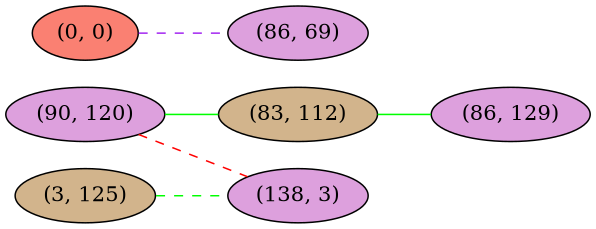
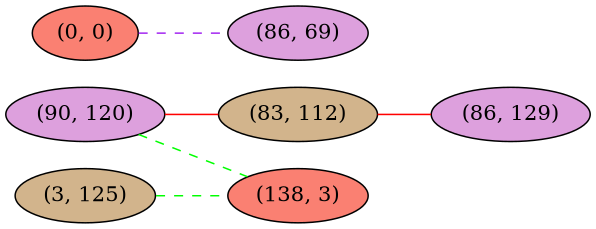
  graph {
    rankdir=LR
    node [fillcolor=plum style=filled]
    edge [color=red style=dashed weight=1]
    "(83, 112)" [fillcolor=tan]
    "(90, 120)"
-   "(138, 3)"
+   "(138, 3)" [fillcolor=salmon]
    "(86, 129)"
    "(0, 0)" [fillcolor=salmon]
    "(86, 69)"
    "(3, 125)" [fillcolor=tan]
-   "(83, 112)" -- "(86, 129)" [color=green style=solid]
-   "(90, 120)" -- "(83, 112)" [color=green style=solid]
-   "(90, 120)" -- "(138, 3)" [weight=2]
+   "(83, 112)" -- "(86, 129)" [style=solid]
+   "(90, 120)" -- "(83, 112)" [style=solid]
+   "(90, 120)" -- "(138, 3)" [color=green weight=2]
    "(0, 0)" -- "(86, 69)" [color=purple weight=4]
    "(3, 125)" -- "(138, 3)" [color=green weight=2]
  }
